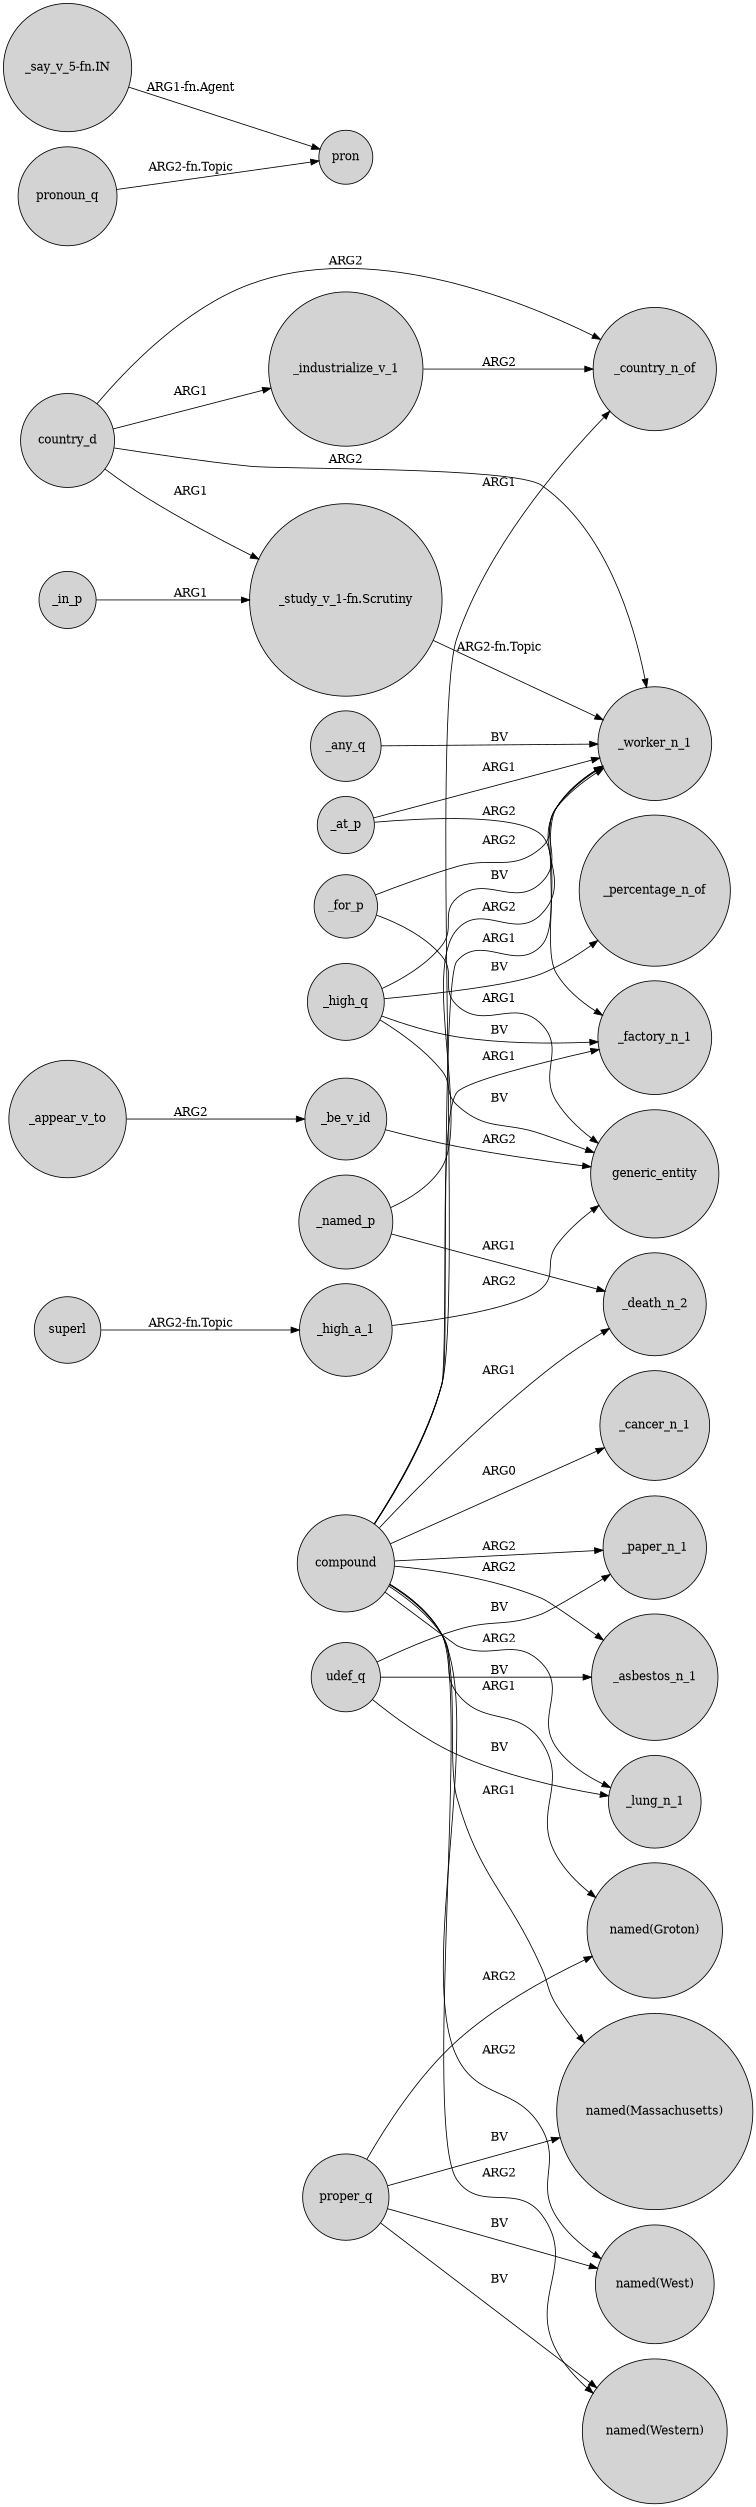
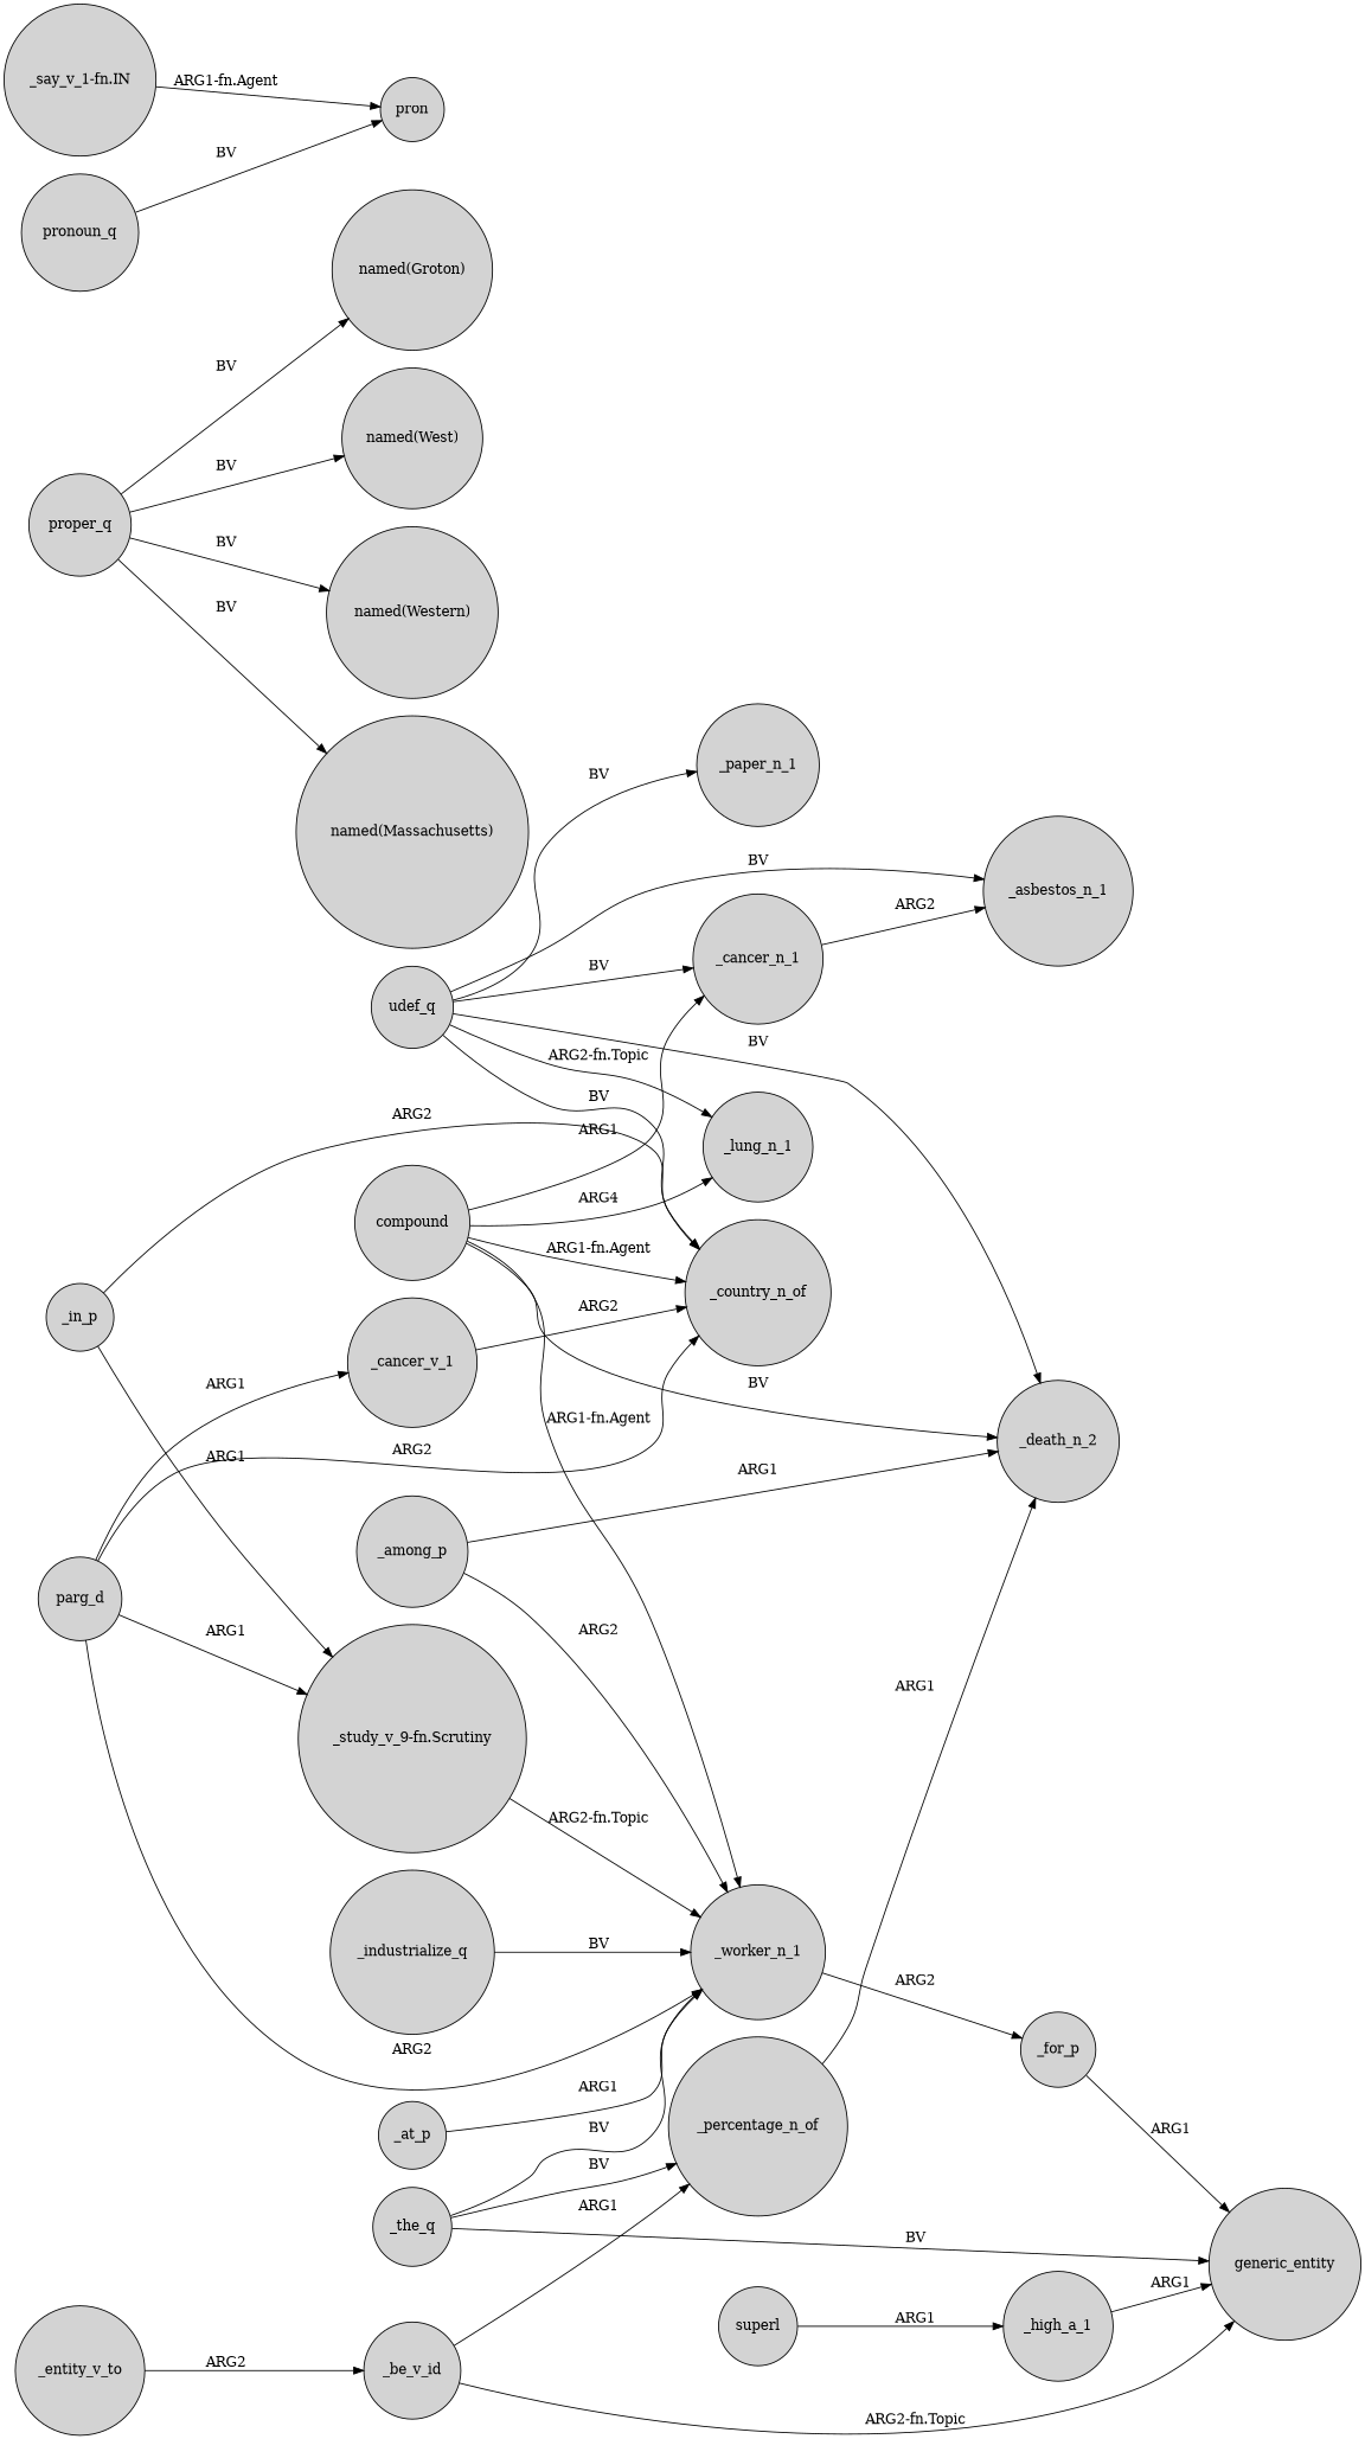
  digraph {
    rankdir=LR
    node [shape=circle style=filled]
    udef_q
    _lung_n_1
    _cancer_n_1
    n4 [label=_death_n_2]
    _country_n_of
    _paper_n_1
    _asbestos_n_1
-   _the_q [label=_high_q]
+   _the_q
    generic_entity
    _worker_n_1
    _percentage_n_of
-   _factory_n_1
    compound
    "named(Groton)"
    "named(West)"
    "named(Western)"
    "named(Massachusetts)"
-   _among_p [label=_named_p]
-   _industrialize_v_1
+   _among_p
+   _industrialize_v_1 [label=_cancer_v_1]
    proper_q
    superl
    _high_a_1
-   parg_d [label=country_d]
-   "_study_v_1-fn.Scrutiny"
+   parg_d
+   "_study_v_1-fn.Scrutiny" [label="_study_v_9-fn.Scrutiny"]
    _in_p
-   "_say_v_1-fn.IN" [label="_say_v_5-fn.IN"]
+   "_say_v_1-fn.IN"
    pron
    _for_p
    _at_p
    _be_v_id
    pronoun_q
-   _appear_v_to
-   _any_q
-   udef_q -> _lung_n_1 [label=BV]
+   _appear_v_to [label=_entity_v_to]
+   _any_q [label=_industrialize_q]
+   udef_q -> _lung_n_1 [label="ARG2-fn.Topic"]
+   udef_q -> _cancer_n_1 [label=BV]
+   udef_q -> n4 [label=BV]
+   udef_q -> _country_n_of [label=BV]
    udef_q -> _paper_n_1 [label=BV]
    udef_q -> _asbestos_n_1 [label=BV]
    _the_q -> generic_entity [label=BV]
    _the_q -> _worker_n_1 [label=BV]
    _the_q -> _percentage_n_of [label=BV]
-   _the_q -> _factory_n_1 [label=BV]
-   compound -> _lung_n_1 [label=ARG2]
-   compound -> _cancer_n_1 [label=ARG0]
-   compound -> n4 [label=ARG1]
-   compound -> _country_n_of [label=ARG1]
-   compound -> _paper_n_1 [label=ARG2]
-   compound -> _asbestos_n_1 [label=ARG2]
-   compound -> _worker_n_1 [label=ARG1]
-   compound -> _factory_n_1 [label=ARG1]
-   compound -> "named(Groton)" [label=ARG1]
-   compound -> "named(West)" [label=ARG2]
-   compound -> "named(Western)" [label=ARG2]
-   compound -> "named(Massachusetts)" [label=ARG1]
+   _percentage_n_of -> n4 [label=ARG1]
+   compound -> _lung_n_1 [label=ARG4]
+   compound -> _cancer_n_1 [label=ARG1]
+   compound -> n4 [label=BV]
+   compound -> _country_n_of [label="ARG1-fn.Agent"]
+   _cancer_n_1 -> _asbestos_n_1 [label=ARG2]
+   compound -> _worker_n_1 [label="ARG1-fn.Agent"]
    _among_p -> n4 [label=ARG1]
    _among_p -> _worker_n_1 [label=ARG2]
    _industrialize_v_1 -> _country_n_of [label=ARG2]
-   proper_q -> "named(Groton)" [label=ARG2]
+   proper_q -> "named(Groton)" [label=BV]
    proper_q -> "named(West)" [label=BV]
    proper_q -> "named(Western)" [label=BV]
    proper_q -> "named(Massachusetts)" [label=BV]
-   superl -> _high_a_1 [label="ARG2-fn.Topic"]
-   _high_a_1 -> generic_entity [label=ARG2]
+   superl -> _high_a_1 [label=ARG1]
+   _high_a_1 -> generic_entity [label=ARG1]
    parg_d -> _country_n_of [label=ARG2]
    parg_d -> _worker_n_1 [label=ARG2]
    parg_d -> _industrialize_v_1 [label=ARG1]
    parg_d -> "_study_v_1-fn.Scrutiny" [label=ARG1]
    "_study_v_1-fn.Scrutiny" -> _worker_n_1 [label="ARG2-fn.Topic"]
+   _in_p -> _country_n_of [label=ARG2]
    _in_p -> "_study_v_1-fn.Scrutiny" [label=ARG1]
    "_say_v_1-fn.IN" -> pron [label="ARG1-fn.Agent"]
    _for_p -> generic_entity [label=ARG1]
-   _for_p -> _worker_n_1 [label=ARG2]
+   _worker_n_1 -> _for_p [label=ARG2]
    _at_p -> _worker_n_1 [label=ARG1]
-   _at_p -> _factory_n_1 [label=ARG2]
-   _be_v_id -> generic_entity [label=ARG2]
-   pronoun_q -> pron [label="ARG2-fn.Topic"]
+   _be_v_id -> generic_entity [label="ARG2-fn.Topic"]
+   _be_v_id -> _percentage_n_of [label=ARG1]
+   pronoun_q -> pron [label=BV]
    _appear_v_to -> _be_v_id [label=ARG2]
    _any_q -> _worker_n_1 [label=BV]
  }
